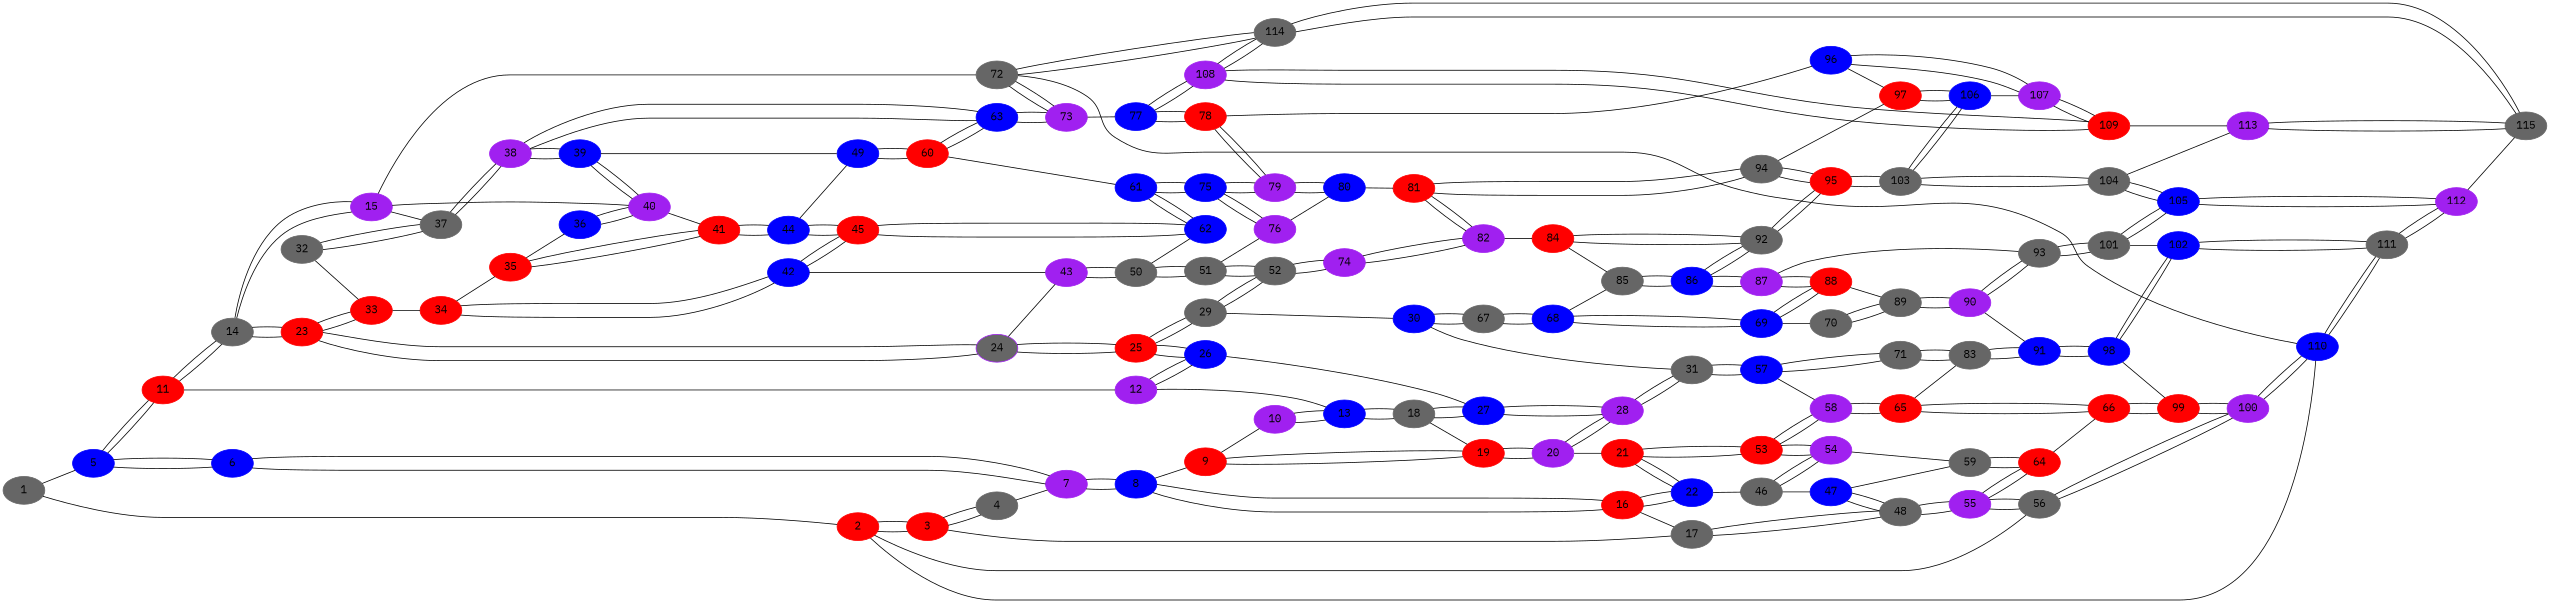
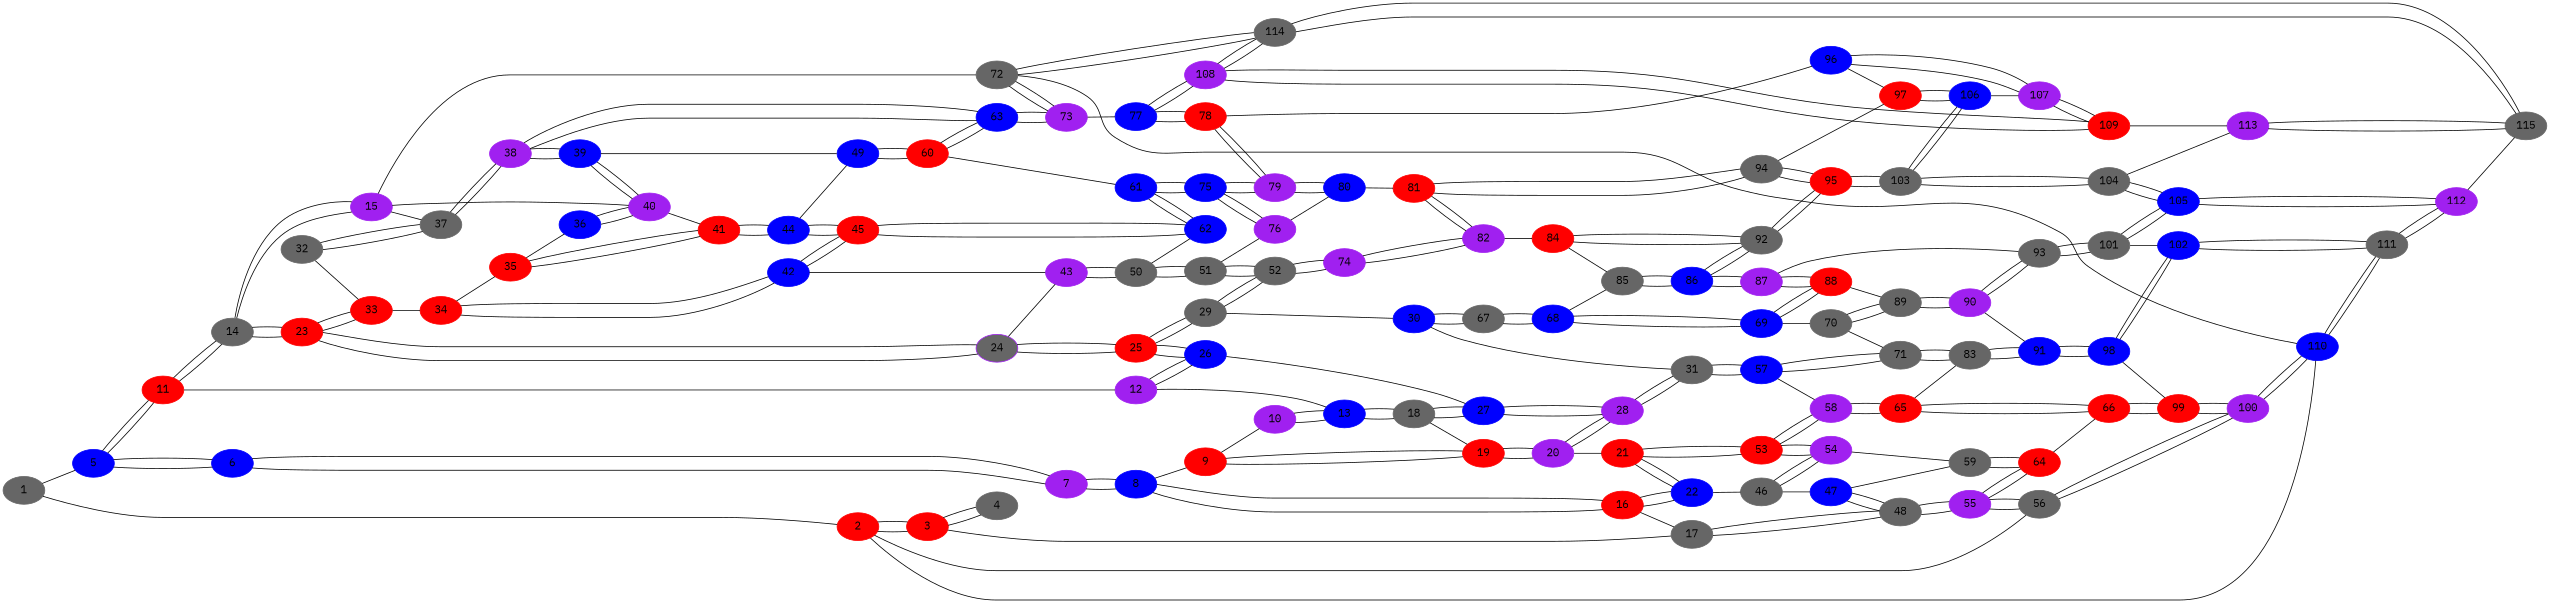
  graph {
    fontname="IBM Plex Mono"
    rankdir=LR
    node [color=gray40 fontname="IBM Plex Mono" style=filled]
    edge [fontname="IBM Plex Mono"]
    2 [color=red]
    1
    5 [color=blue]
    3 [color=red]
    56
    110 [color=blue]
    6 [color=blue]
    11 [color=red]
    15 [color=purple]
    37
    72
    4
    17
    100 [color=purple]
    111
    7 [color=purple]
    48
    8 [color=blue]
    12 [color=purple]
    14
    9 [color=red]
    16 [color=red]
    10 [color=purple]
    19 [color=red]
    22 [color=blue]
    13 [color=blue]
    20 [color=purple]
    18
    26 [color=blue]
    23 [color=red]
    27 [color=blue]
    24 [color=purple fillcolor=gray40]
    33 [color=red]
    38 [color=purple]
    73 [color=purple]
    114
    46
    55 [color=purple]
    28 [color=purple]
    21 [color=red]
    53 [color=red]
    31
    54 [color=purple]
    58 [color=purple]
    47 [color=blue]
    25 [color=red]
    43 [color=purple]
    34 [color=red]
    29
    50
    30 [color=blue]
    52
    57 [color=blue]
    67
    74 [color=purple]
    68 [color=blue]
    71
    32
    35 [color=red]
    42 [color=blue]
    36 [color=blue]
    41 [color=red]
    45 [color=red]
    40 [color=purple]
    44 [color=blue]
    39 [color=blue]
    63 [color=blue]
    49 [color=blue]
    60 [color=red]
    62 [color=blue]
    51
    59
    64 [color=red]
    61 [color=blue]
    76 [color=purple]
    80 [color=blue]
    82 [color=purple]
    65 [color=red]
    66 [color=red]
    83
    75 [color=blue]
    79 [color=purple]
    77 [color=blue]
    99 [color=red]
    91 [color=blue]
    69 [color=blue]
    85
    70
    88 [color=red]
    86 [color=blue]
    89
    90 [color=purple]
    115
    78 [color=red]
    108 [color=purple]
    84 [color=red]
    81 [color=red]
    96 [color=blue]
    109 [color=red]
    97 [color=red]
    107 [color=purple]
    94
    95 [color=red]
    92
    98 [color=blue]
    87 [color=purple]
    93
    101
    102 [color=blue]
    103
    105 [color=blue]
    106 [color=blue]
    104
    112 [color=purple]
    113 [color=purple]
    2 -- 3
    2 -- 3
    2 -- 56
    2 -- 110
    1 -- 2
    1 -- 5
    5 -- 6
    5 -- 6
    5 -- 11
    5 -- 11
    3 -- 4
    3 -- 4
    3 -- 17
    56 -- 100
    56 -- 100
    110 -- 111
    110 -- 111
    6 -- 7
    6 -- 7
    11 -- 12
    11 -- 14
    11 -- 14
    15 -- 37
    15 -- 72
    37 -- 38
    37 -- 38
    72 -- 110
    72 -- 73
    72 -- 73
    72 -- 114
    72 -- 114
-   4 -- 7
    17 -- 48
    17 -- 48
    100 -- 110
    100 -- 110
    111 -- 112
    111 -- 112
    7 -- 8
    7 -- 8
    48 -- 55
    48 -- 55
    8 -- 9
    8 -- 16
    8 -- 16
    12 -- 13
    12 -- 26
    12 -- 26
    14 -- 15
    14 -- 15
    14 -- 23
    14 -- 23
    9 -- 10
    9 -- 19
    9 -- 19
    16 -- 17
    16 -- 22
    16 -- 22
    10 -- 13
    10 -- 13
    19 -- 20
    19 -- 20
    22 -- 46
    13 -- 18
    13 -- 18
    20 -- 28
    20 -- 28
    20 -- 21
    18 -- 19
    18 -- 27
    18 -- 27
    26 -- 27
    23 -- 24
    23 -- 24
    23 -- 33
    23 -- 33
    27 -- 28
    27 -- 28
    24 -- 25
    24 -- 25
    24 -- 43
    33 -- 34
    38 -- 39
    38 -- 39
    38 -- 63
    38 -- 63
    73 -- 77
    114 -- 115
    114 -- 115
    46 -- 54
    46 -- 54
    46 -- 47
    55 -- 56
    55 -- 56
    55 -- 64
    55 -- 64
    28 -- 31
    28 -- 31
    21 -- 22
    21 -- 22
    21 -- 53
    21 -- 53
    53 -- 54
    53 -- 54
    53 -- 58
    53 -- 58
    31 -- 57
    31 -- 57
    54 -- 59
    58 -- 65
    58 -- 65
    47 -- 48
    47 -- 48
    47 -- 59
    25 -- 26
    25 -- 26
    25 -- 29
    25 -- 29
    43 -- 50
    43 -- 50
    34 -- 35
    34 -- 42
    34 -- 42
    29 -- 30
    29 -- 52
    29 -- 52
    50 -- 62
    50 -- 51
    50 -- 51
    30 -- 31
    30 -- 67
    30 -- 67
    52 -- 74
    52 -- 74
    57 -- 58
    57 -- 71
    57 -- 71
    67 -- 68
    67 -- 68
    74 -- 82
    74 -- 82
    68 -- 69
    68 -- 69
    68 -- 85
    71 -- 83
    71 -- 83
    32 -- 37
    32 -- 37
    32 -- 33
    35 -- 36
    35 -- 41
    35 -- 41
    42 -- 43
    42 -- 45
    42 -- 45
    36 -- 40
    36 -- 40
    41 -- 44
    41 -- 44
    45 -- 62
    45 -- 62
    40 -- 15
    40 -- 41
    44 -- 45
    44 -- 45
    44 -- 49
    39 -- 40
    39 -- 40
    39 -- 49
    63 -- 73
    63 -- 73
    49 -- 60
    49 -- 60
    60 -- 63
    60 -- 63
    60 -- 61
    51 -- 52
    51 -- 52
    51 -- 76
    59 -- 64
    59 -- 64
    64 -- 66
    61 -- 62
    61 -- 62
    61 -- 75
    61 -- 75
    76 -- 80
    80 -- 81
    82 -- 84
    65 -- 66
    65 -- 66
    65 -- 83
    66 -- 99
    66 -- 99
    83 -- 91
    83 -- 91
    75 -- 76
    75 -- 76
    75 -- 79
    75 -- 79
    79 -- 80
    79 -- 80
    77 -- 78
    77 -- 78
    77 -- 108
    77 -- 108
    99 -- 100
    99 -- 100
    91 -- 98
    91 -- 98
    69 -- 70
    69 -- 88
    69 -- 88
    85 -- 86
    85 -- 86
+   70 -- 71
    70 -- 89
    70 -- 89
    88 -- 89
    86 -- 92
    86 -- 92
    86 -- 87
    86 -- 87
    89 -- 90
    89 -- 90
    90 -- 91
    90 -- 93
    90 -- 93
    78 -- 79
    78 -- 79
    78 -- 96
    108 -- 114
    108 -- 114
    108 -- 109
    108 -- 109
    84 -- 85
    84 -- 92
    84 -- 92
    81 -- 82
    81 -- 82
    81 -- 94
    81 -- 94
    96 -- 97
    96 -- 107
    96 -- 107
    109 -- 113
    97 -- 106
    97 -- 106
    107 -- 109
    107 -- 109
    94 -- 97
    94 -- 95
    94 -- 95
    95 -- 103
    95 -- 103
    92 -- 95
    92 -- 95
    98 -- 99
    98 -- 102
    98 -- 102
    87 -- 88
    87 -- 88
    87 -- 93
    93 -- 101
    93 -- 101
    101 -- 102
    101 -- 105
    101 -- 105
    102 -- 111
    102 -- 111
    103 -- 106
    103 -- 106
    103 -- 104
    103 -- 104
    105 -- 112
    105 -- 112
    106 -- 107
    104 -- 105
    104 -- 105
    104 -- 113
    112 -- 115
    113 -- 115
    113 -- 115
  }
